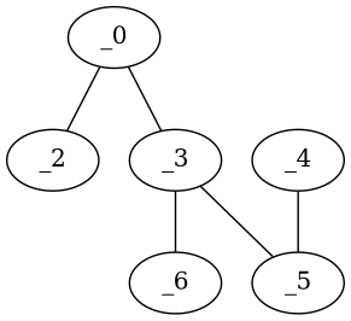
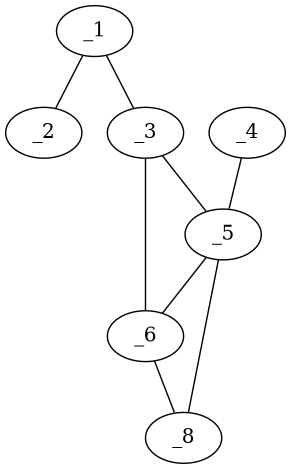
  graph {
    edge [valence=2]
-   _0 [x=5 y=24]
+   _0 [x=5 y=24 label=_1]
    _2 [x=10 y=17]
    _3 [x=14 y=31]
    _6 [x=122 y=88]
    _5 [x=115 y=32]
+   _8 [x=125 y=22]
    _4 [x=109 y=12]
    _0 -- _2 [valence=1]
    _0 -- _3
    _3 -- _6
    _3 -- _5
+   _6 -- _8 [valence=1]
+   _5 -- _6
+   _5 -- _8
    _4 -- _5 [valence=1]
  }
